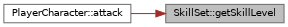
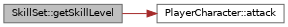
  digraph {
    rankdir=RL
    node [color=gray40 fontname=Helvetica fontsize=10 shape=record style=filled]
    n1 [fillcolor=grey75 fontcolor=black height=0.2 label="SkillSet::getSkillLevel" width=0.4]
    n2 [fillcolor=white height=0.2 label="PlayerCharacter::attack" width=0.4]
-   n1 -> n2 [color=brown dir=back fontname=Helvetica fontsize=10 labelfontname=Helvetica labelfontsize=10 style=solid]
+   n2 -> n1 [color=brown dir=back fontname=Helvetica fontsize=10 labelfontname=Helvetica labelfontsize=10 style=solid]
  }
